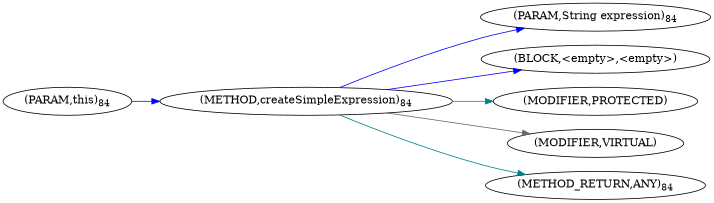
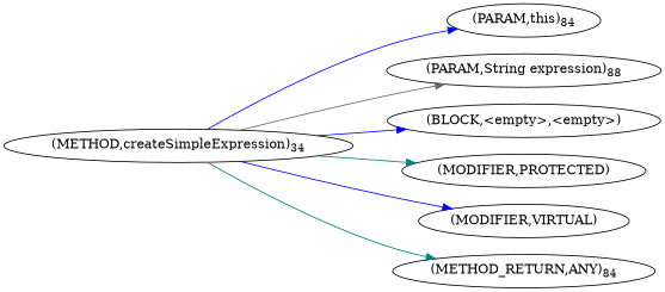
  digraph {
    rankdir=LR
    edge [color=blue]
-   n1 [label=<(METHOD,createSimpleExpression)<SUB>84</SUB>>]
+   n1 [label=<(METHOD,createSimpleExpression)<SUB>34</SUB>>]
    n2 [label=<(PARAM,this)<SUB>84</SUB>>]
-   n3 [label=<(PARAM,String expression)<SUB>84</SUB>>]
+   n3 [label=<(PARAM,String expression)<SUB>88</SUB>>]
    n4 [label=<(BLOCK,&lt;empty&gt;,&lt;empty&gt;)>]
    n5 [label=<(MODIFIER,PROTECTED)>]
    n6 [label=<(MODIFIER,VIRTUAL)>]
    n7 [label=<(METHOD_RETURN,ANY)<SUB>84</SUB>>]
-   n2 -> n1
-   n1 -> n3
+   n1 -> n2
+   n1 -> n3 [color=gray40]
    n1 -> n4
    n1 -> n5 [color=teal]
-   n1 -> n6 [color=gray40]
+   n1 -> n6
    n1 -> n7 [color=teal]
  }
